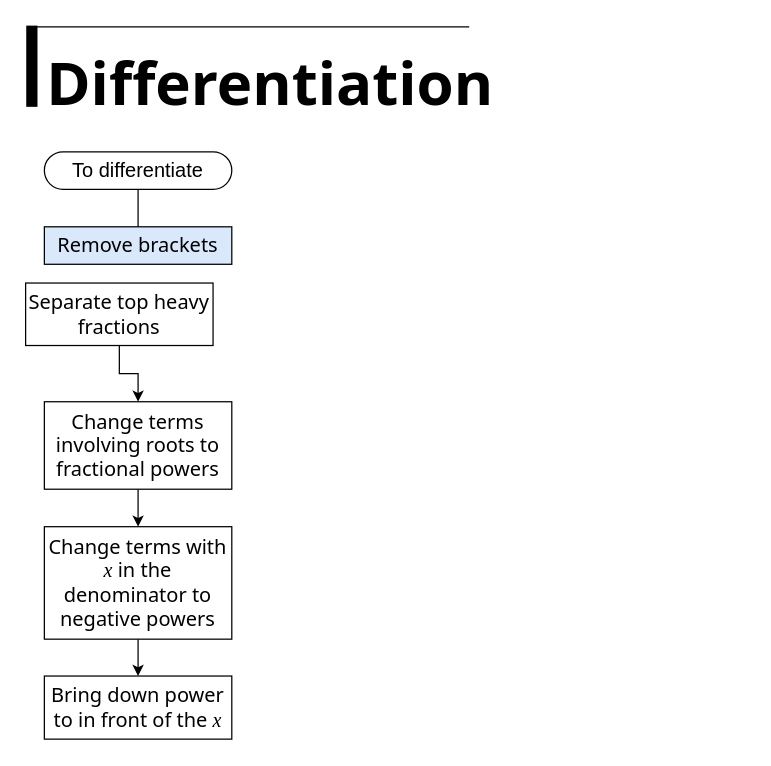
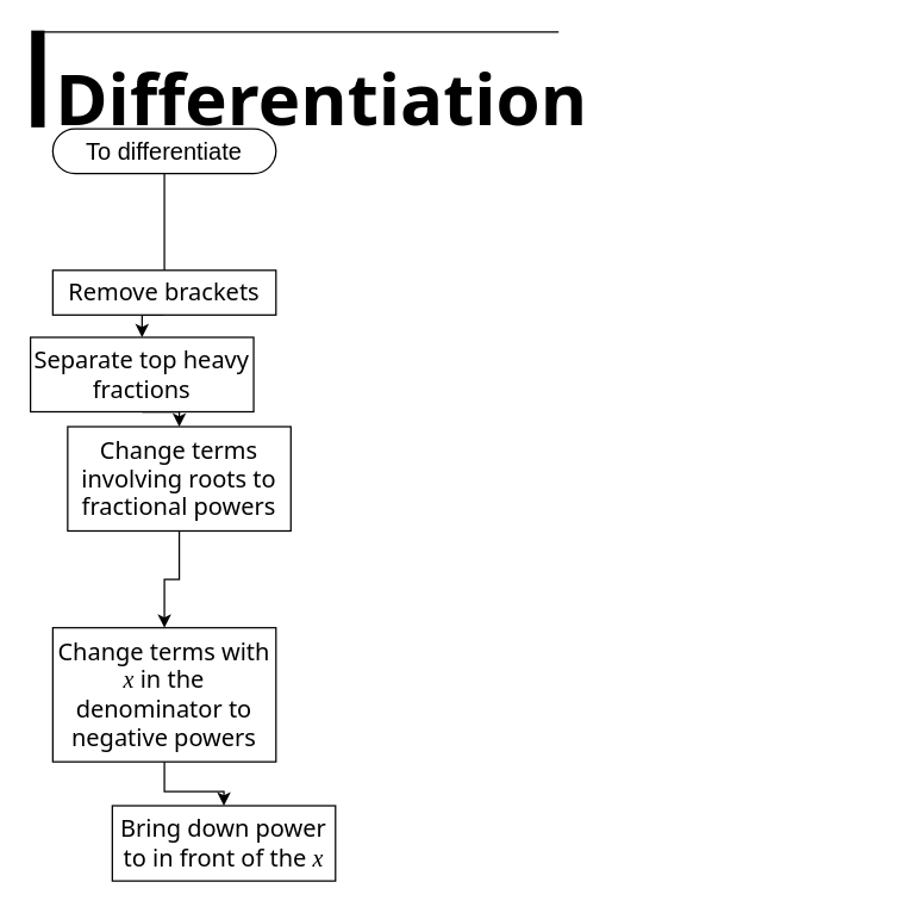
  <mxCell id="0" />
  <mxCell id="1" parent="0" />
  <mxCell id="2" value="Differentiation" style="text;html=1;strokeColor=none;fillColor=none;align=left;verticalAlign=middle;whiteSpace=wrap;rounded=0;fontFamily=Noto Sans;fontSource=https%3A%2F%2Ffonts.googleapis.com%2Fcss%3Ffamily%3DNoto%2BSans;fontStyle=1;fontSize=48;" vertex="1" parent="1"><mxGeometry x="35" y="55" width="560" height="20" as="geometry" /></mxCell>
  <mxCell id="3" value="" style="endArrow=none;html=1;fontSize=48;strokeWidth=9;" edge="1" parent="1"><mxGeometry width="50" height="50" relative="1" as="geometry"><mxPoint x="25" y="85" as="sourcePoint" /><mxPoint x="25" y="20" as="targetPoint" /></mxGeometry></mxCell>
  <mxCell id="4" value="" style="endArrow=none;html=1;fontSize=48;strokeWidth=1;" edge="1" parent="1"><mxGeometry width="50" height="50" relative="1" as="geometry"><mxPoint x="25" y="21" as="sourcePoint" /><mxPoint x="375" y="21" as="targetPoint" /></mxGeometry></mxCell>
- <mxCell id="6" value="&lt;font face=&quot;Noto Sans&quot; style=&quot;font-size: 16px;&quot;&gt;Remove brackets&lt;/font&gt;" style="rounded=0;whiteSpace=wrap;html=1;fontSize=16;align=center;fillColor=#dae8fc;" vertex="1" parent="1"><mxGeometry x="35" y="181" width="150" height="30" as="geometry" /></mxCell>
+ <mxCell id="5" style="edgeStyle=orthogonalEdgeStyle;rounded=0;orthogonalLoop=1;jettySize=auto;html=1;exitX=0.5;exitY=1;exitDx=0;exitDy=0;entryX=0.5;entryY=0;entryDx=0;entryDy=0;fontSize=16;strokeWidth=1;" edge="1" parent="1" source="6" target="10"><mxGeometry relative="1" as="geometry" /></mxCell>
+ <mxCell id="6" value="&lt;font face=&quot;Noto Sans&quot; style=&quot;font-size: 16px;&quot;&gt;Remove brackets&lt;/font&gt;" style="rounded=0;whiteSpace=wrap;html=1;fontSize=16;align=center;" vertex="1" parent="1"><mxGeometry x="35" y="181" width="150" height="30" as="geometry" /></mxCell>
  <mxCell id="7" style="edgeStyle=orthogonalEdgeStyle;rounded=0;orthogonalLoop=1;jettySize=auto;html=1;exitX=0.5;exitY=1;exitDx=0;exitDy=0;entryX=0.5;entryY=0;entryDx=0;entryDy=0;fontSize=16;strokeWidth=1;endArrow=none;" edge="1" parent="1" source="8" target="6"><mxGeometry relative="1" as="geometry" /></mxCell>
- <mxCell id="8" value="To differentiate" style="rounded=1;whiteSpace=wrap;html=1;fontSize=16;align=center;arcSize=50;" vertex="1" parent="1"><mxGeometry x="35" y="121" width="150" height="30" as="geometry" /></mxCell>
+ <mxCell id="8" value="To differentiate" style="rounded=1;whiteSpace=wrap;html=1;fontSize=16;align=center;arcSize=50;" vertex="1" parent="1"><mxGeometry x="35" y="86" width="150" height="30" as="geometry" /></mxCell>
  <mxCell id="9" style="edgeStyle=orthogonalEdgeStyle;rounded=0;orthogonalLoop=1;jettySize=auto;html=1;exitX=0.5;exitY=1;exitDx=0;exitDy=0;entryX=0.5;entryY=0;entryDx=0;entryDy=0;fontSize=16;strokeWidth=1;" edge="1" parent="1" source="10" target="12"><mxGeometry relative="1" as="geometry" /></mxCell>
  <mxCell id="10" value="&lt;font face=&quot;Noto Sans&quot; style=&quot;font-size: 16px&quot;&gt;Separate top heavy fractions&lt;/font&gt;" style="rounded=0;whiteSpace=wrap;html=1;fontSize=16;align=center;" vertex="1" parent="1"><mxGeometry x="20" y="226" width="150" height="50" as="geometry" /></mxCell>
  <mxCell id="11" style="edgeStyle=orthogonalEdgeStyle;rounded=0;orthogonalLoop=1;jettySize=auto;html=1;exitX=0.5;exitY=1;exitDx=0;exitDy=0;entryX=0.5;entryY=0;entryDx=0;entryDy=0;fontSize=16;strokeWidth=1;" edge="1" parent="1" source="12" target="14"><mxGeometry relative="1" as="geometry" /></mxCell>
- <mxCell id="12" value="&lt;font face=&quot;Noto Sans&quot; style=&quot;font-size: 16px&quot;&gt;Change terms involving roots to fractional powers&lt;/font&gt;" style="rounded=0;whiteSpace=wrap;html=1;fontSize=16;align=center;" vertex="1" parent="1"><mxGeometry x="35" y="321" width="150" height="70" as="geometry" /></mxCell>
+ <mxCell id="12" value="&lt;font face=&quot;Noto Sans&quot; style=&quot;font-size: 16px&quot;&gt;Change terms involving roots to fractional powers&lt;/font&gt;" style="rounded=0;whiteSpace=wrap;html=1;fontSize=16;align=center;" vertex="1" parent="1"><mxGeometry x="45" y="286" width="150" height="70" as="geometry" /></mxCell>
  <mxCell id="13" style="edgeStyle=orthogonalEdgeStyle;rounded=0;orthogonalLoop=1;jettySize=auto;html=1;exitX=0.5;exitY=1;exitDx=0;exitDy=0;entryX=0.5;entryY=0;entryDx=0;entryDy=0;fontSize=16;strokeWidth=1;" edge="1" parent="1" source="14" target="15"><mxGeometry relative="1" as="geometry" /></mxCell>
  <mxCell id="14" value="&lt;font face=&quot;Noto Sans&quot; style=&quot;font-size: 16px&quot;&gt;Change terms with &lt;/font&gt;&lt;font style=&quot;font-size: 16px&quot; face=&quot;Georgia&quot;&gt;&lt;i&gt;x&lt;/i&gt;&lt;/font&gt;&lt;font face=&quot;Noto Sans&quot; style=&quot;font-size: 16px&quot;&gt; in the denominator to negative powers&lt;/font&gt;" style="rounded=0;whiteSpace=wrap;html=1;fontSize=16;align=center;" vertex="1" parent="1"><mxGeometry x="35" y="421" width="150" height="90" as="geometry" /></mxCell>
- <mxCell id="15" value="&lt;font face=&quot;Noto Sans&quot;&gt;Bring down power to in front of the &lt;/font&gt;&lt;font face=&quot;Georgia&quot;&gt;&lt;i&gt;x&lt;/i&gt;&lt;/font&gt;" style="rounded=0;whiteSpace=wrap;html=1;fontSize=16;align=center;" vertex="1" parent="1"><mxGeometry x="35" y="540.5" width="150" height="50.5" as="geometry" /></mxCell>
+ <mxCell id="15" value="&lt;font face=&quot;Noto Sans&quot;&gt;Bring down power to in front of the &lt;/font&gt;&lt;font face=&quot;Georgia&quot;&gt;&lt;i&gt;x&lt;/i&gt;&lt;/font&gt;" style="rounded=0;whiteSpace=wrap;html=1;fontSize=16;align=center;" vertex="1" parent="1"><mxGeometry x="75" y="540.5" width="150" height="50.5" as="geometry" /></mxCell>
